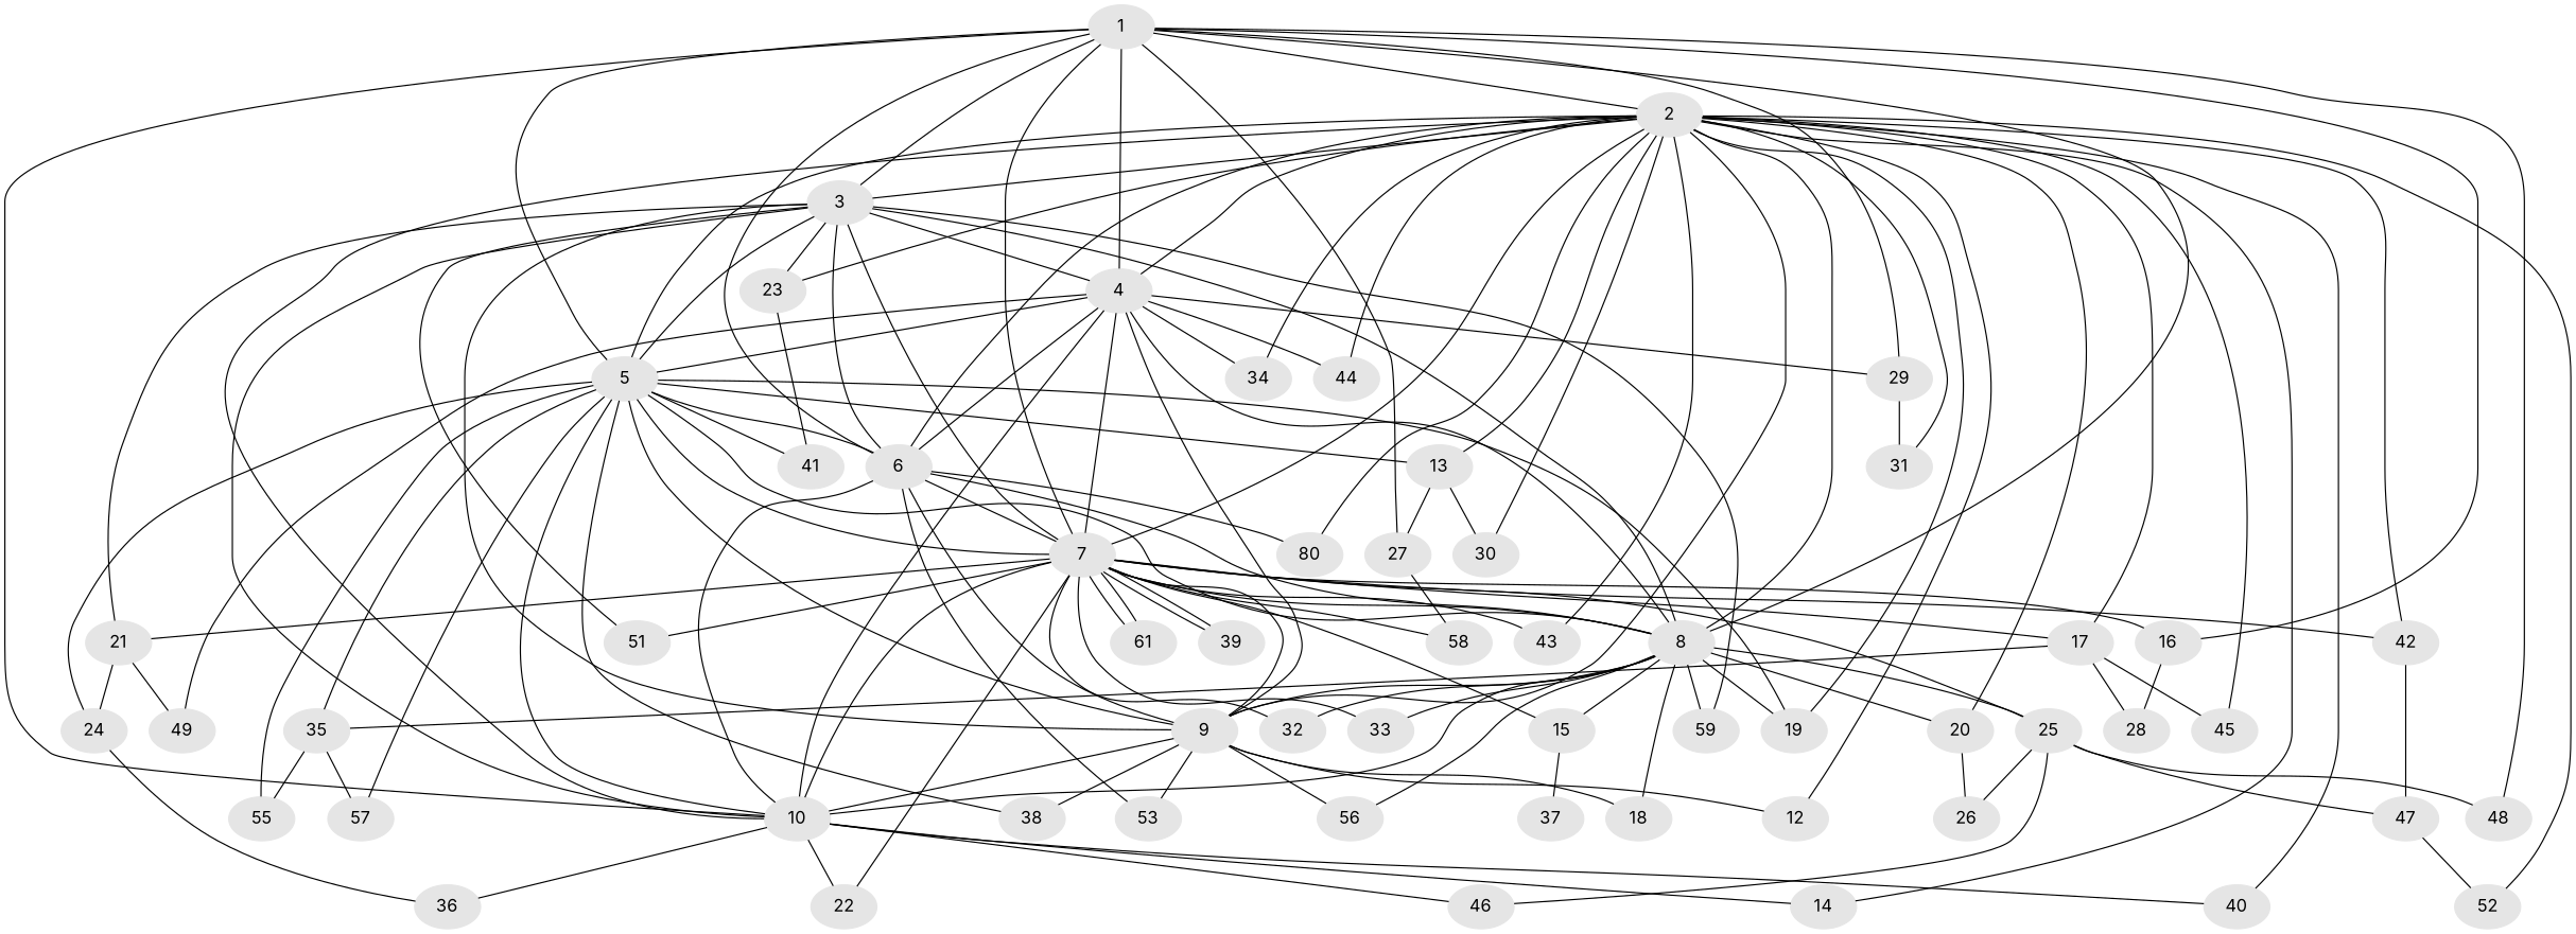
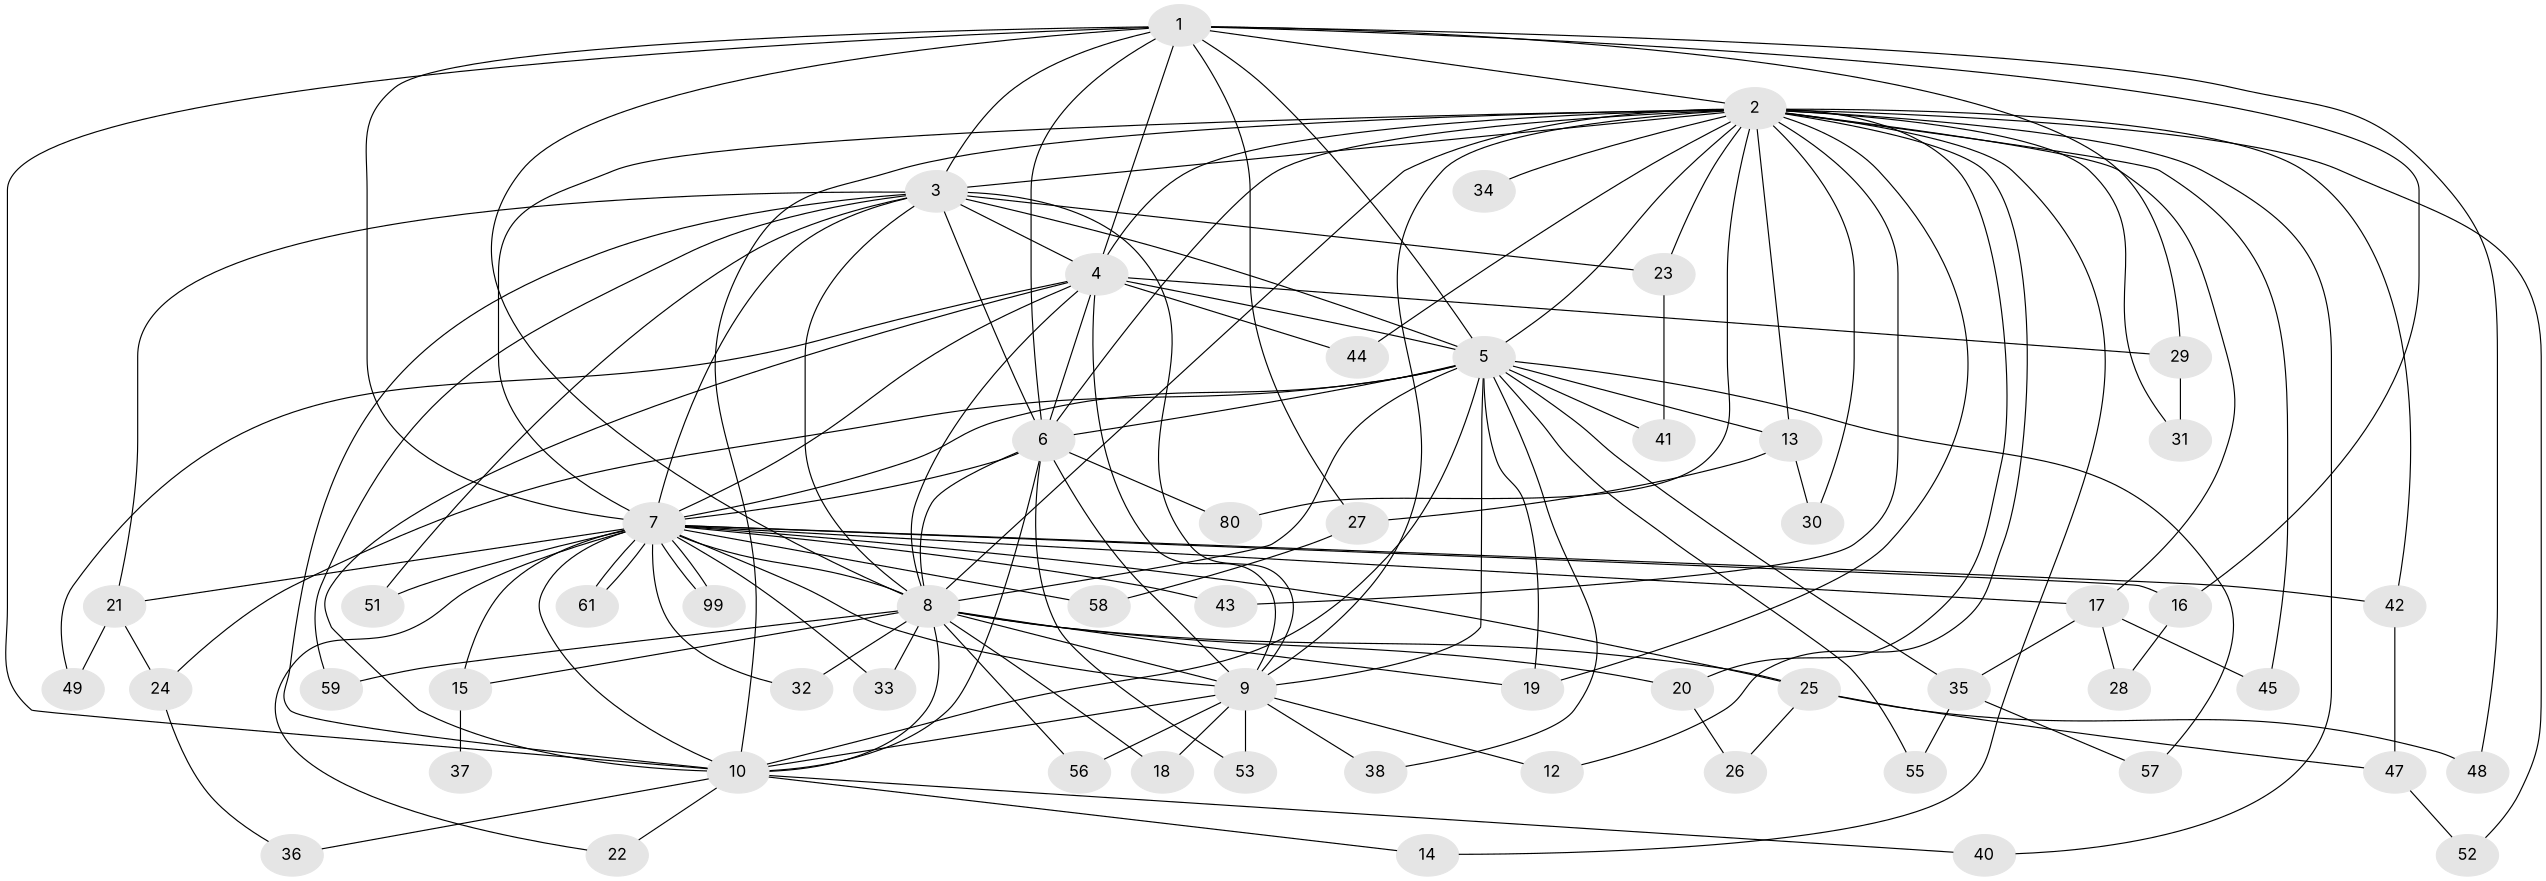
  graph {
    fontname=Inter
    node [color=gray90 fontname=Inter style=filled]
    edge [fontname=Inter]
    1
    2
    3
    4
    5
    6
    7
    8
    10
    16
    27
    29
    48
    9
    12
    13
    14
    17
    19
    20
    23
    30
    31
    34
    40
    42
    43
    44
    45
    n30 [label=80]
    52
    21
    51
    n34 [label=59]
    49
    24
    35
    38
    41
    55
    57
    53
    n43 [label=61]
    15
    22
    25
    32
    33
-   39
+   39 [label=99]
    58
    18
    56
    36
-   46
    28
    26
    47
    37
    1 -- 2
    1 -- 3
    1 -- 4
    1 -- 5
    1 -- 6
    1 -- 7
    1 -- 8
    1 -- 10
    1 -- 16
    1 -- 27
    1 -- 29
    1 -- 48
    2 -- 3
    2 -- 4
    2 -- 5
    2 -- 6
    2 -- 7
    2 -- 8
    2 -- 10
    2 -- 9
    2 -- 12
    2 -- 13
    2 -- 14
    2 -- 17
    2 -- 19
    2 -- 20
    2 -- 23
    2 -- 30
    2 -- 31
    2 -- 34
    2 -- 40
    2 -- 42
    2 -- 43
    2 -- 44
    2 -- 45
    2 -- n30
    2 -- 52
    3 -- 4
    3 -- 5
    3 -- 6
    3 -- 7
    3 -- 8
    3 -- 10
    3 -- 9
    3 -- 23
    3 -- 21
    3 -- 51
    3 -- n34
    4 -- 5
    4 -- 6
    4 -- 7
    4 -- 8
    4 -- 10
    4 -- 29
    4 -- 9
-   4 -- 34
    4 -- 44
    4 -- 49
    5 -- 6
    5 -- 7
    5 -- 8
    5 -- 10
    5 -- 9
    5 -- 13
    5 -- 19
    5 -- 24
    5 -- 35
    5 -- 38
    5 -- 41
    5 -- 55
    5 -- 57
    6 -- 7
    6 -- 8
    6 -- 10
    6 -- 9
    6 -- n30
    6 -- 53
    7 -- 8
    7 -- 10
    7 -- 16
    7 -- 9
    7 -- 17
    7 -- 42
    7 -- 43
    7 -- 21
    7 -- 51
    7 -- n43
    7 -- n43
    7 -- 15
    7 -- 22
    7 -- 25
    7 -- 32
    7 -- 33
    7 -- 39
    7 -- 39
    7 -- 58
    8 -- 10
    8 -- 9
    8 -- 19
    8 -- 20
    8 -- n34
    8 -- 15
    8 -- 25
    8 -- 32
    8 -- 33
    8 -- 18
    8 -- 56
    10 -- 14
    10 -- 40
    10 -- 22
    10 -- 36
-   10 -- 46
    16 -- 28
    27 -- 58
    29 -- 31
    9 -- 10
    9 -- 12
    9 -- 38
    9 -- 53
    9 -- 18
    9 -- 56
    13 -- 27
    13 -- 30
    17 -- 45
    17 -- 35
    17 -- 28
    20 -- 26
    23 -- 41
    42 -- 47
    21 -- 49
    21 -- 24
    24 -- 36
    35 -- 55
    35 -- 57
    15 -- 37
    25 -- 48
-   25 -- 46
    25 -- 26
    25 -- 47
    47 -- 52
  }
